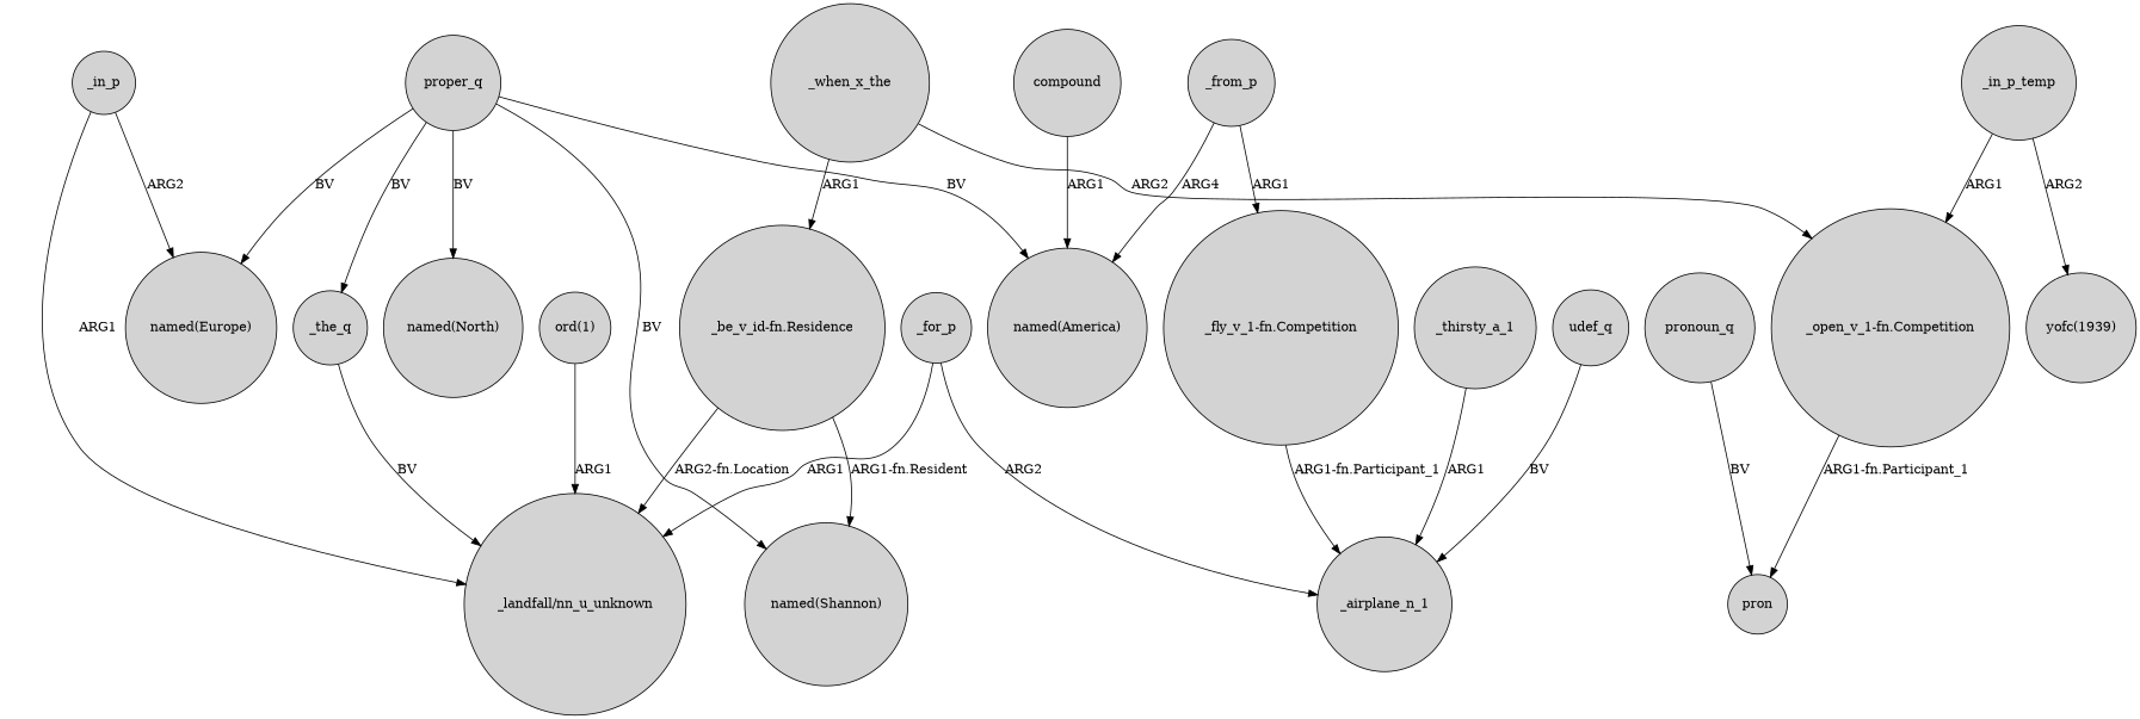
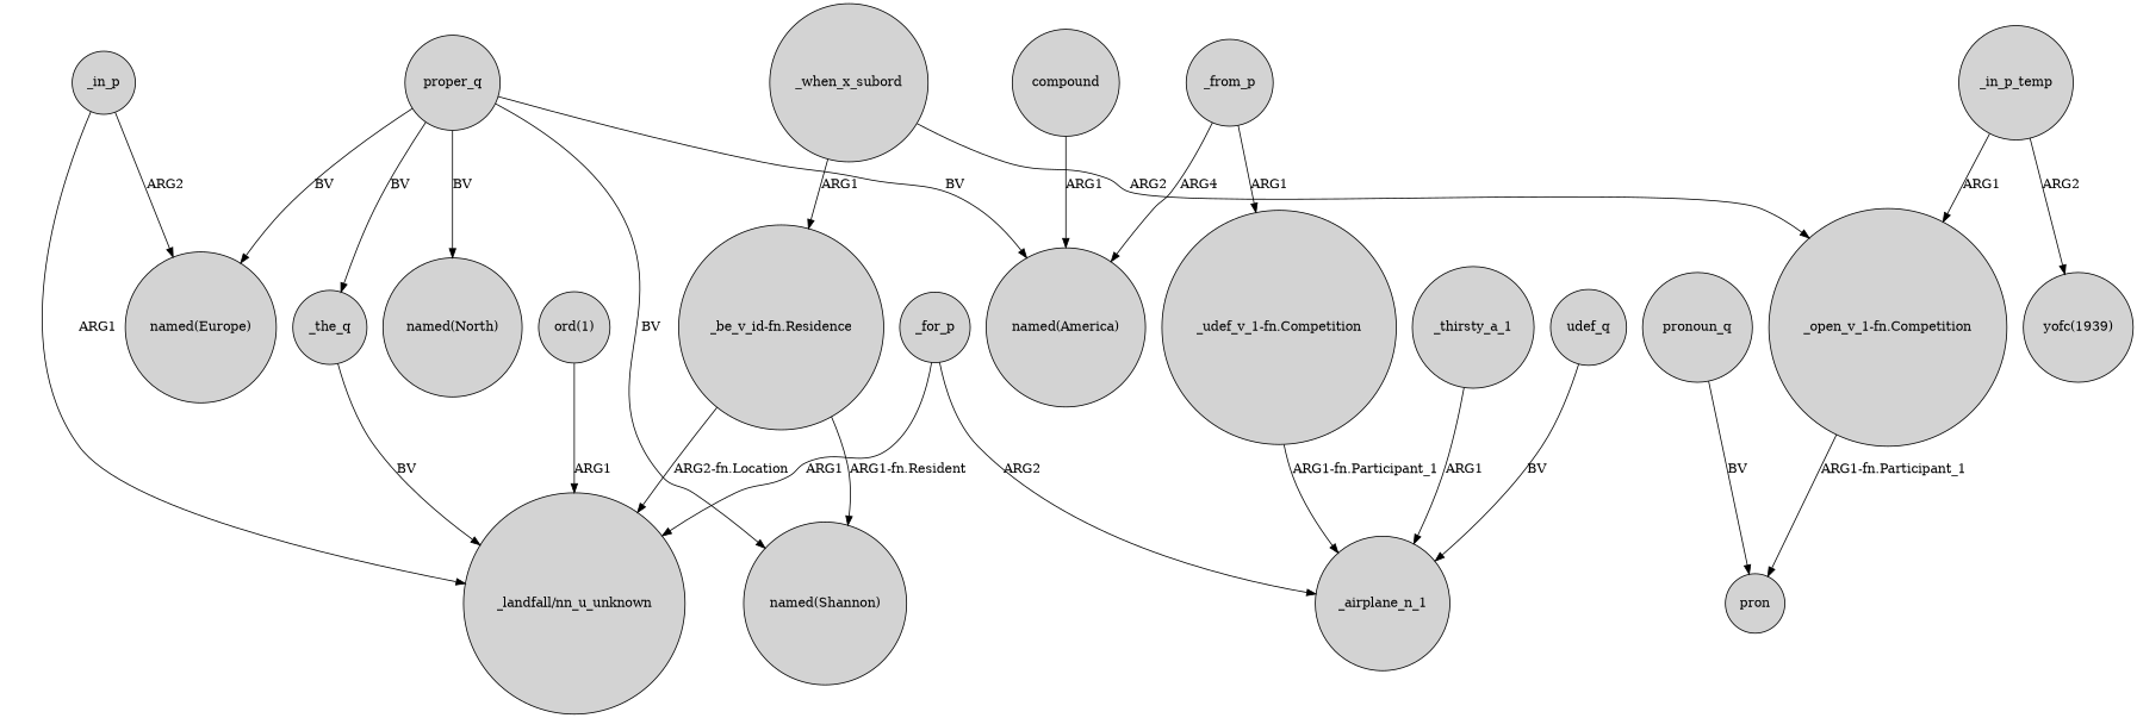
  digraph {
    node [shape=circle style=filled]
    proper_q
    "named(Shannon)"
    "named(North)"
    "named(America)"
    "named(Europe)"
    _the_q
-   _when_x_subord [label=_when_x_the]
+   _when_x_subord
    "_be_v_id-fn.Residence"
    "_open_v_1-fn.Competition"
    "_landfall/nn_u_unknown"
    pron
    "ord(1)"
    compound
    _from_p
-   "_fly_v_1-fn.Competition"
+   "_fly_v_1-fn.Competition" [label="_udef_v_1-fn.Competition"]
    _airplane_n_1
    _in_p
    _in_p_temp
    "yofc(1939)"
    _thirsty_a_1
    pronoun_q
    udef_q
    _for_p
    proper_q -> "named(Shannon)" [label=BV]
    proper_q -> "named(North)" [label=BV]
    proper_q -> "named(America)" [label=BV]
    proper_q -> "named(Europe)" [label=BV]
    proper_q -> _the_q [label=BV]
    _the_q -> "_landfall/nn_u_unknown" [label=BV]
    _when_x_subord -> "_be_v_id-fn.Residence" [label=ARG1]
    _when_x_subord -> "_open_v_1-fn.Competition" [label=ARG2]
    "_be_v_id-fn.Residence" -> "named(Shannon)" [label="ARG1-fn.Resident"]
    "_be_v_id-fn.Residence" -> "_landfall/nn_u_unknown" [label="ARG2-fn.Location"]
    "_open_v_1-fn.Competition" -> pron [label="ARG1-fn.Participant_1"]
    "ord(1)" -> "_landfall/nn_u_unknown" [label=ARG1]
    compound -> "named(America)" [label=ARG1]
    _from_p -> "named(America)" [label=ARG4]
    _from_p -> "_fly_v_1-fn.Competition" [label=ARG1]
    "_fly_v_1-fn.Competition" -> _airplane_n_1 [label="ARG1-fn.Participant_1"]
    _in_p -> "named(Europe)" [label=ARG2]
    _in_p -> "_landfall/nn_u_unknown" [label=ARG1]
    _in_p_temp -> "_open_v_1-fn.Competition" [label=ARG1]
    _in_p_temp -> "yofc(1939)" [label=ARG2]
    _thirsty_a_1 -> _airplane_n_1 [label=ARG1]
    pronoun_q -> pron [label=BV]
    udef_q -> _airplane_n_1 [label=BV]
    _for_p -> "_landfall/nn_u_unknown" [label=ARG1]
    _for_p -> _airplane_n_1 [label=ARG2]
  }
